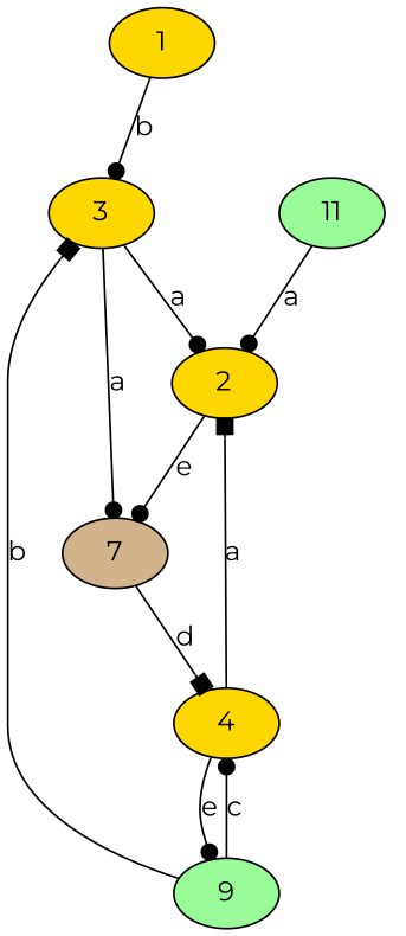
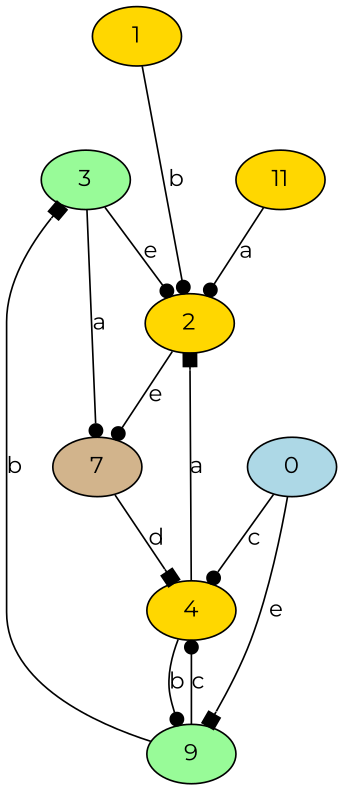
  strict digraph {
    fontname=Montserrat
    node [fillcolor=gold fontname=Montserrat style=filled]
    edge [arrowhead=dot fontname=Montserrat]
    1
-   3
+   3 [fillcolor=palegreen]
    2
    7 [fillcolor=tan]
-   11 [fillcolor=palegreen]
+   11
    9 [fillcolor=palegreen]
    4
-   1 -> 3 [label=b]
-   3 -> 2 [label=a]
+   0 [fillcolor=lightblue]
+   1 -> 2 [label=b]
+   3 -> 2 [label=e]
    3 -> 7 [label=a]
    2 -> 7 [label=e]
    7 -> 4 [arrowhead=box label=d]
    11 -> 2 [label=a]
    9 -> 3 [arrowhead=box label=b]
    9 -> 4 [label=c]
    4 -> 2 [arrowhead=box label=a]
-   4 -> 9 [label=e]
+   4 -> 9 [label=b]
+   0 -> 9 [arrowhead=box label=e]
+   0 -> 4 [label=c]
  }
